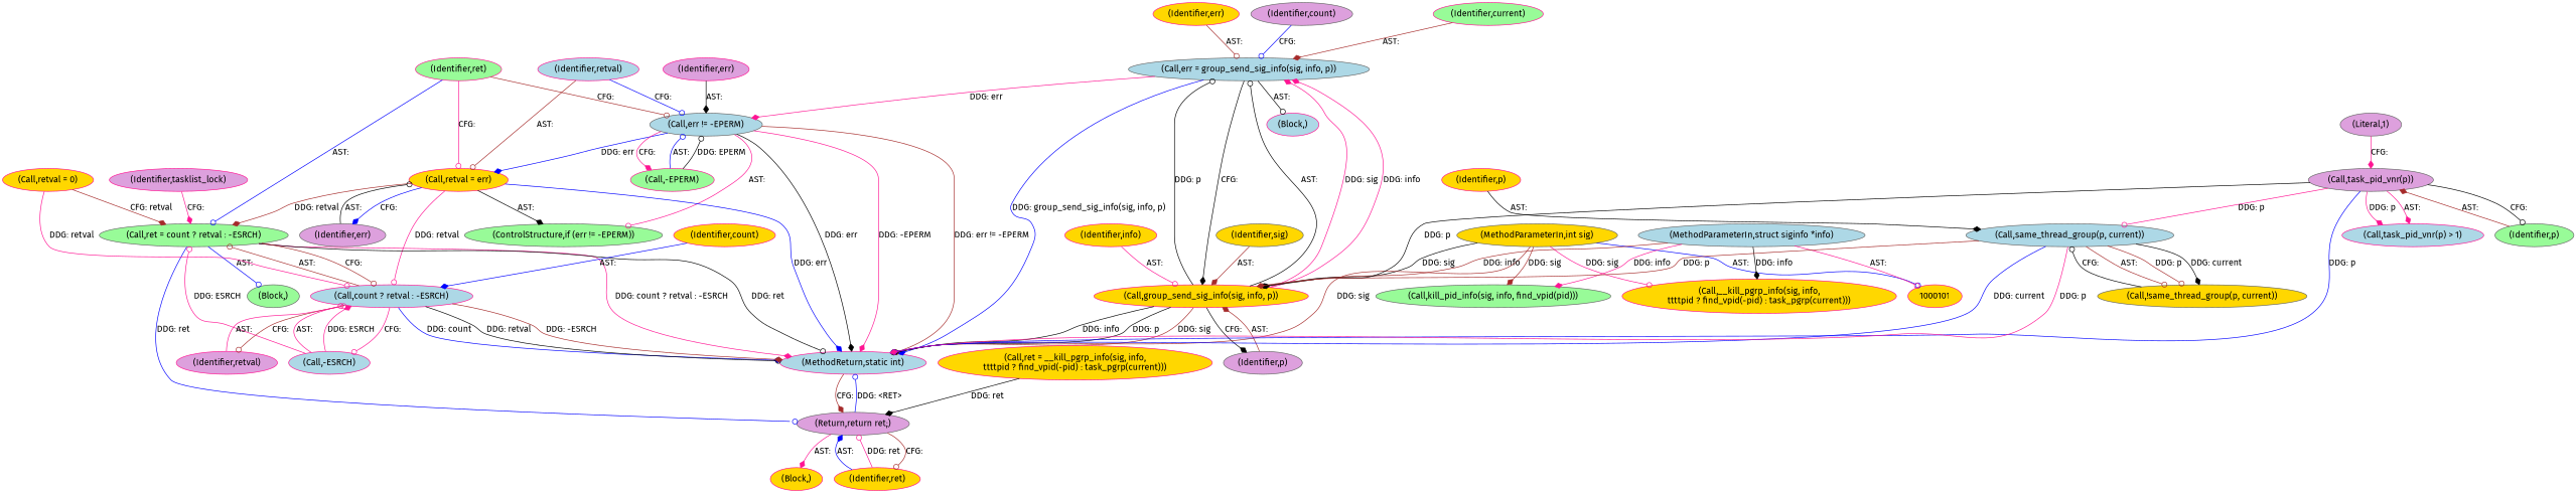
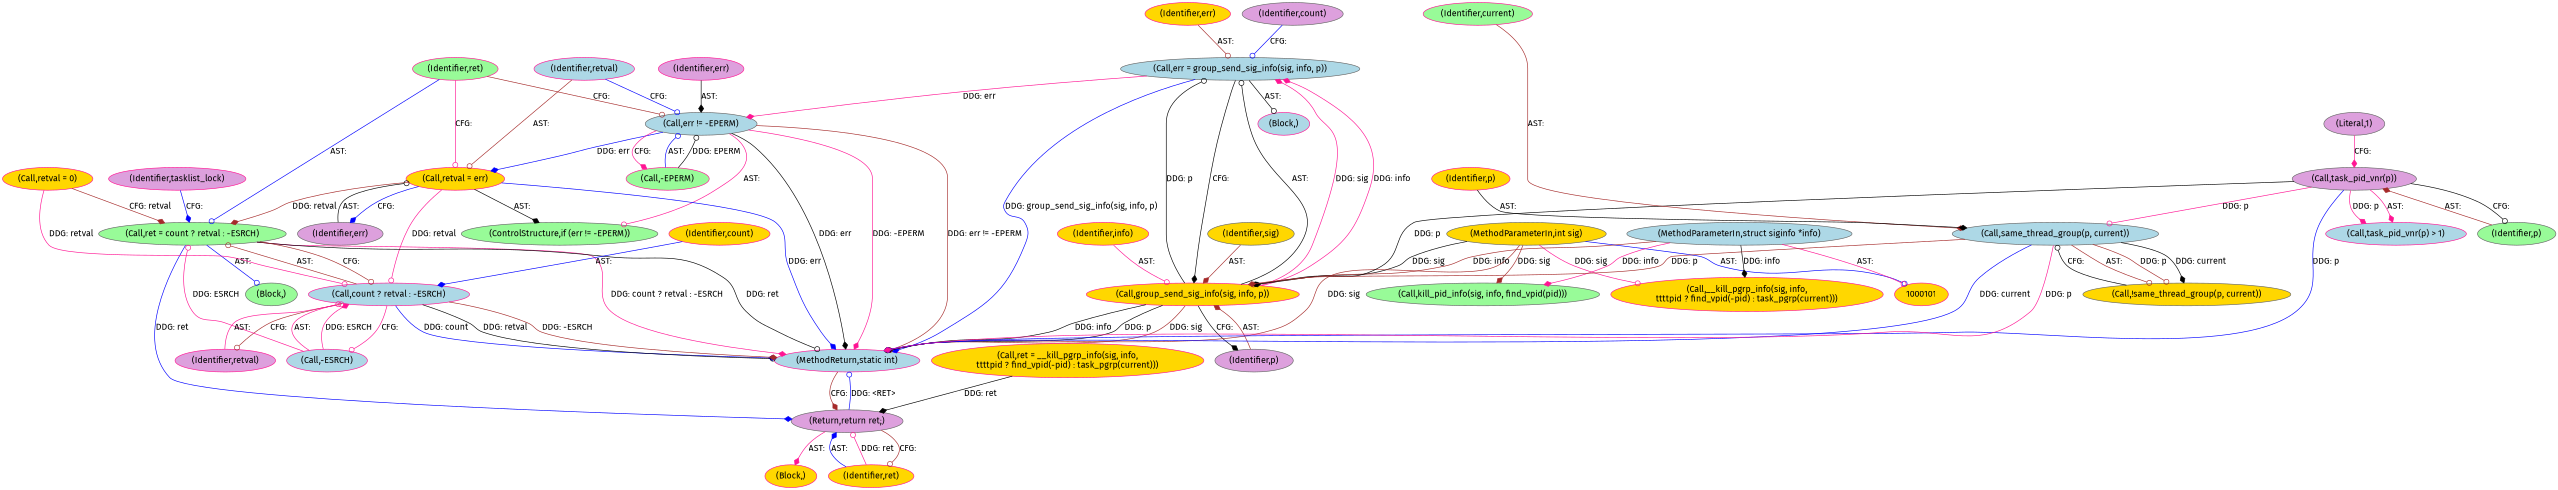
  digraph {
    fontname="Fira Sans"
    node [color=deeppink fillcolor=gold fontname="Fira Sans" style=filled]
    edge [arrowhead=diamond color=deeppink fontname="Fira Sans"]
    n1 [color=gray40 fillcolor=lightblue label="(Call,err = group_send_sig_info(sig, info, p))"]
    n2 [label="(Call,group_send_sig_info(sig, info, p))"]
    n3 [color=gray40 fillcolor=lightblue label="(Call,err != -EPERM)"]
    n4 [fillcolor=lightblue label="(MethodReturn,static int)"]
    n5 [fillcolor=lightblue label="(Block,)"]
    n6 [color=gray40 fillcolor=plum label="(Identifier,p)"]
    n7 [label="(Call,retval = err)"]
    n8 [color=gray40 fillcolor=palegreen label="(ControlStructure,if (err != -EPERM))"]
    n9 [fillcolor=palegreen label="(Call,-EPERM)"]
    n10 [color=gray40 fillcolor=plum label="(Return,return ret;)"]
    n11 [color=gray40 label="(MethodParameterIn,int sig)"]
    n12 [color=gray40 fillcolor=palegreen label="(Call,kill_pid_info(sig, info, find_vpid(pid)))"]
    n13 [label="(Call,__kill_pgrp_info(sig, info,\n\t\t\t\tpid ? find_vpid(-pid) : task_pgrp(current)))"]
    1000101
    n15 [color=gray40 fillcolor=lightblue label="(MethodParameterIn,struct siginfo *info)"]
    n16 [color=gray40 fillcolor=plum label="(Call,task_pid_vnr(p))"]
    n17 [color=gray40 fillcolor=lightblue label="(Call,same_thread_group(p, current))"]
    n18 [fillcolor=lightblue label="(Call,task_pid_vnr(p) > 1)"]
    n19 [color=gray40 fillcolor=palegreen label="(Identifier,p)"]
    n20 [color=gray40 label="(Call,!same_thread_group(p, current))"]
    n21 [fillcolor=palegreen label="(Identifier,current)"]
    n22 [color=gray40 fillcolor=palegreen label="(Call,ret = count ? retval : -ESRCH)"]
    n23 [fillcolor=lightblue label="(Call,count ? retval : -ESRCH)"]
    n24 [color=gray40 fillcolor=plum label="(Identifier,err)"]
    n25 [color=gray40 fillcolor=palegreen label="(Block,)"]
    n26 [fillcolor=lightblue label="(Call,-ESRCH)"]
    n27 [fillcolor=plum label="(Identifier,retval)"]
    n28 [label="(Block,)"]
    n29 [label="(Identifier,ret)"]
    n30 [fillcolor=palegreen label="(Identifier,ret)"]
    n31 [color=gray40 label="(Identifier,sig)"]
    n32 [fillcolor=plum label="(Identifier,tasklist_lock)"]
    n33 [label="(Identifier,count)"]
    n34 [fillcolor=plum label="(Identifier,err)"]
    n35 [label="(Identifier,err)"]
    n36 [fillcolor=lightblue label="(Identifier,retval)"]
    n37 [label="(Identifier,p)"]
    n38 [color=gray40 fillcolor=plum label="(Identifier,count)"]
    n39 [label="(Call,ret = __kill_pgrp_info(sig, info,\n\t\t\t\tpid ? find_vpid(-pid) : task_pgrp(current)))"]
    n40 [label="(Identifier,info)"]
    n41 [label="(Call,retval = 0)"]
    n42 [color=gray40 fillcolor=plum label="(Literal,1)"]
    n1 -> n2 [color=black label="CFG: "]
    n1 -> n3 [label="DDG: err"]
    n1 -> n4 [color=blue label="DDG: group_send_sig_info(sig, info, p)"]
    n1 -> n5 [arrowhead=odot color=black label="AST: "]
    n2 -> n1 [arrowhead=odot color=black label="AST: "]
    n2 -> n1 [label="DDG: sig"]
    n2 -> n1 [label="DDG: info"]
    n2 -> n1 [arrowhead=odot color=black label="DDG: p"]
    n2 -> n4 [arrowhead=odot color=brown label="DDG: sig"]
    n2 -> n4 [color=black label="DDG: info"]
    n2 -> n4 [arrowhead=odot color=black label="DDG: p"]
    n2 -> n6 [color=black label="CFG: "]
    n3 -> n4 [color=black label="DDG: err"]
    n3 -> n4 [label="DDG: -EPERM"]
    n3 -> n4 [arrowhead=odot color=brown label="DDG: err != -EPERM"]
    n3 -> n7 [color=blue label="DDG: err"]
    n3 -> n8 [arrowhead=odot label="AST: "]
    n3 -> n9 [label="CFG: "]
    n4 -> n10 [color=brown label="CFG: "]
    n6 -> n2 [color=brown label="AST: "]
    n7 -> n4 [color=blue label="DDG: err"]
    n7 -> n8 [color=black label="AST: "]
    n7 -> n22 [color=brown label="DDG: retval"]
    n7 -> n23 [arrowhead=odot label="DDG: retval"]
    n7 -> n24 [color=blue label="CFG: "]
    n9 -> n3 [arrowhead=odot color=blue label="AST: "]
    n9 -> n3 [arrowhead=odot color=black label="DDG: EPERM"]
    n10 -> n4 [arrowhead=odot color=blue label="DDG: <RET>"]
    n10 -> n28 [label="AST: "]
    n10 -> n29 [arrowhead=odot color=brown label="CFG: "]
    n11 -> n2 [color=black label="DDG: sig"]
    n11 -> n4 [color=brown label="DDG: sig"]
    n11 -> n12 [color=brown label="DDG: sig"]
    n11 -> n13 [arrowhead=odot label="DDG: sig"]
    n11 -> 1000101 [arrowhead=odot color=blue label="AST: "]
    n15 -> n2 [arrowhead=odot color=brown label="DDG: info"]
    n15 -> n12 [label="DDG: info"]
    n15 -> n13 [color=black label="DDG: info"]
    n15 -> 1000101 [arrowhead=odot label="AST: "]
    n16 -> n2 [color=black label="DDG: p"]
    n16 -> n4 [color=blue label="DDG: p"]
    n16 -> n17 [arrowhead=odot label="DDG: p"]
    n16 -> n18 [label="AST: "]
    n16 -> n18 [label="DDG: p"]
    n16 -> n19 [arrowhead=odot color=black label="CFG: "]
    n17 -> n2 [color=brown label="DDG: p"]
    n17 -> n4 [color=blue label="DDG: current"]
    n17 -> n4 [label="DDG: p"]
    n17 -> n20 [arrowhead=odot color=brown label="AST: "]
    n17 -> n20 [arrowhead=odot color=brown label="DDG: p"]
    n17 -> n20 [color=black label="DDG: current"]
    n19 -> n16 [color=brown label="AST: "]
    n20 -> n17 [arrowhead=odot color=black label="CFG: "]
-   n21 -> n1 [color=brown label="AST: "]
+   n21 -> n17 [color=brown label="AST: "]
    n22 -> n4 [label="DDG: count ? retval : -ESRCH"]
    n22 -> n4 [arrowhead=odot color=black label="DDG: ret"]
-   n22 -> n10 [arrowhead=odot color=blue label="DDG: ret"]
+   n22 -> n10 [color=blue label="DDG: ret"]
    n22 -> n23 [arrowhead=odot color=brown label="CFG: "]
    n22 -> n25 [arrowhead=odot color=blue label="AST: "]
    n23 -> n4 [color=blue label="DDG: count"]
    n23 -> n4 [arrowhead=odot color=black label="DDG: retval"]
    n23 -> n4 [color=brown label="DDG: -ESRCH"]
    n23 -> n22 [arrowhead=odot color=brown label="AST: "]
    n23 -> n26 [arrowhead=odot label="CFG: "]
    n23 -> n27 [arrowhead=odot color=brown label="CFG: "]
    n24 -> n7 [arrowhead=odot color=black label="AST: "]
    n26 -> n22 [arrowhead=odot label="DDG: ESRCH"]
    n26 -> n23 [arrowhead=odot label="AST: "]
    n26 -> n23 [label="DDG: ESRCH"]
    n27 -> n23 [arrowhead=odot label="AST: "]
    n29 -> n10 [color=blue label="AST: "]
    n29 -> n10 [arrowhead=odot label="DDG: ret"]
    n30 -> n3 [arrowhead=odot color=brown label="CFG: "]
    n30 -> n7 [arrowhead=odot label="CFG: "]
    n30 -> n22 [arrowhead=odot color=blue label="AST: "]
    n31 -> n2 [color=brown label="AST: "]
-   n32 -> n22 [label="CFG: "]
+   n32 -> n22 [color=blue label="CFG: "]
    n33 -> n23 [color=blue label="AST: "]
    n34 -> n3 [color=black label="AST: "]
    n35 -> n1 [arrowhead=odot color=brown label="AST: "]
    n36 -> n3 [arrowhead=odot color=blue label="CFG: "]
    n36 -> n7 [arrowhead=odot color=brown label="AST: "]
    n37 -> n17 [color=black label="AST: "]
    n38 -> n1 [arrowhead=odot color=blue label="CFG: "]
    n39 -> n10 [color=black label="DDG: ret"]
    n40 -> n2 [arrowhead=odot label="AST: "]
    n41 -> n22 [color=brown label="CFG: retval"]
    n41 -> n23 [arrowhead=odot label="DDG: retval"]
    n42 -> n16 [label="CFG: "]
  }
